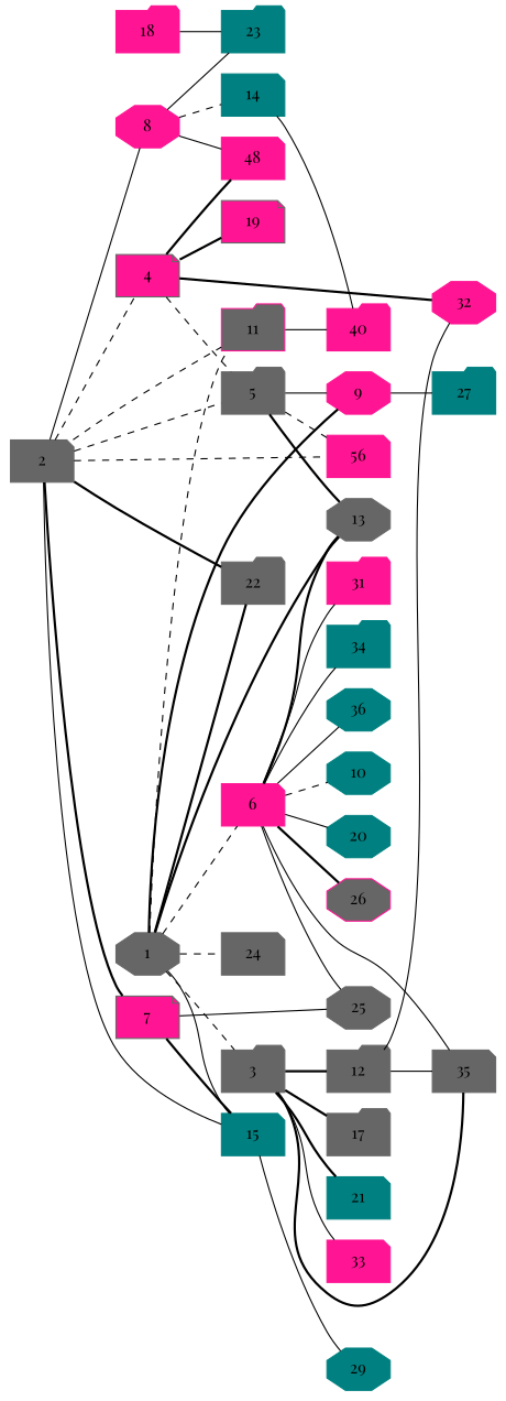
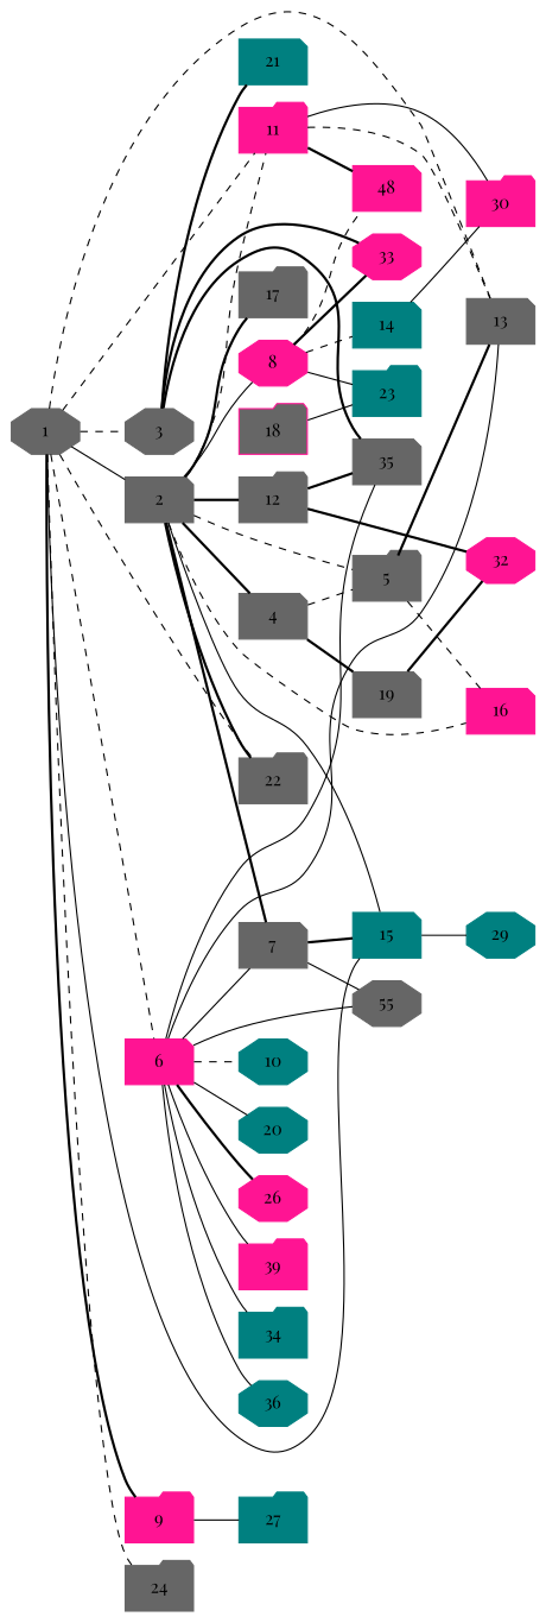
  graph {
    fontname="Playfair Display"
    rankdir=LR
    node [color=gray40 fontname="Playfair Display" shape=octagon style=filled]
    edge [fontname="Playfair Display" style=solid weight=1.0]
    2 [shape=note]
    1
-   3 [shape=folder]
+   3
    6 [color=deeppink shape=note]
-   9 [color=deeppink]
-   11 [color=deeppink shape=folder fillcolor=gray40]
-   13
+   9 [color=deeppink shape=folder]
+   11 [color=deeppink shape=folder]
+   13 [shape=note]
    15 [color=teal shape=note]
    22 [shape=folder]
-   24 [shape=note]
-   4 [shape=note fillcolor=deeppink]
+   24 [shape=folder]
+   4 [shape=note]
    5 [shape=folder]
-   7 [shape=note fillcolor=deeppink]
+   7 [shape=note]
    8 [color=deeppink]
    12 [shape=folder]
-   16 [color=deeppink shape=note label=56]
+   16 [color=deeppink shape=note]
    17 [shape=folder]
    21 [color=teal shape=note]
-   33 [color=deeppink shape=note]
+   33 [color=deeppink]
    35 [shape=note]
    10 [color=teal]
    20 [color=teal]
-   25
-   26 [color=deeppink fillcolor=gray40]
-   31 [color=deeppink shape=folder]
+   25 [label=55]
+   26 [color=deeppink]
+   31 [color=deeppink shape=folder label=39]
    34 [color=teal shape=folder]
    36 [color=teal]
    27 [color=teal shape=folder]
    n29 [color=deeppink label=48 shape=note]
-   30 [color=deeppink shape=folder label=40]
+   30 [color=deeppink shape=folder]
    29 [color=teal]
-   19 [shape=note fillcolor=deeppink]
+   19 [shape=note]
    32 [color=deeppink]
    14 [color=teal shape=note]
    23 [color=teal shape=folder]
-   18 [color=deeppink shape=folder]
+   18 [color=deeppink shape=folder fillcolor=gray40]
    2 -- 11 [style=dashed]
    2 -- 15
    2 -- 22 [style=bold]
-   2 -- 4 [style=dashed]
+   2 -- 4 [style=bold]
    2 -- 5 [style=dashed]
    2 -- 7 [style=bold]
    2 -- 8
-   3 -- 12 [style=bold weight=6.0]
+   2 -- 12 [style=bold weight=6.0]
    2 -- 16 [style=dashed]
-   3 -- 17 [style=bold]
+   2 -- 17 [style=bold]
+   1 -- 2
    1 -- 3 [style=dashed weight=6.0]
    1 -- 6 [style=dashed]
    1 -- 9 [style=bold weight=2.0]
    1 -- 11 [style=dashed]
-   1 -- 13 [style=bold]
+   1 -- 13 [style=dashed]
    1 -- 15
-   1 -- 22 [style=bold]
+   1 -- 22 [style=dashed]
    1 -- 24 [style=dashed]
    3 -- 21 [style=bold]
-   3 -- 33
+   3 -- 33 [style=bold]
    3 -- 35 [style=bold]
-   6 -- 13 [style=bold]
+   6 -- 13
+   6 -- 7
    6 -- 35
    6 -- 10 [style=dashed]
    6 -- 20
    6 -- 25
    6 -- 26 [style=bold]
    6 -- 31
    6 -- 34
    6 -- 36
    9 -- 27
-   4 -- n29 [style=bold]
+   11 -- 13 [style=dashed]
+   11 -- n29 [style=bold]
    11 -- 30
    15 -- 29
    4 -- 5 [style=dashed]
    4 -- 19 [style=bold]
-   4 -- 32 [style=bold]
-   5 -- 9 [weight=6.0]
+   19 -- 32 [style=bold]
    5 -- 13 [style=bold]
    5 -- 16 [style=dashed]
    7 -- 15 [style=bold]
    7 -- 25
-   8 -- n29
+   8 -- 33 [style=bold]
+   8 -- n29 [style=dashed]
    8 -- 14 [style=dashed]
    8 -- 23
-   12 -- 35
-   12 -- 32
+   12 -- 35 [style=bold]
+   12 -- 32 [style=bold]
    14 -- 30
    18 -- 23
  }
